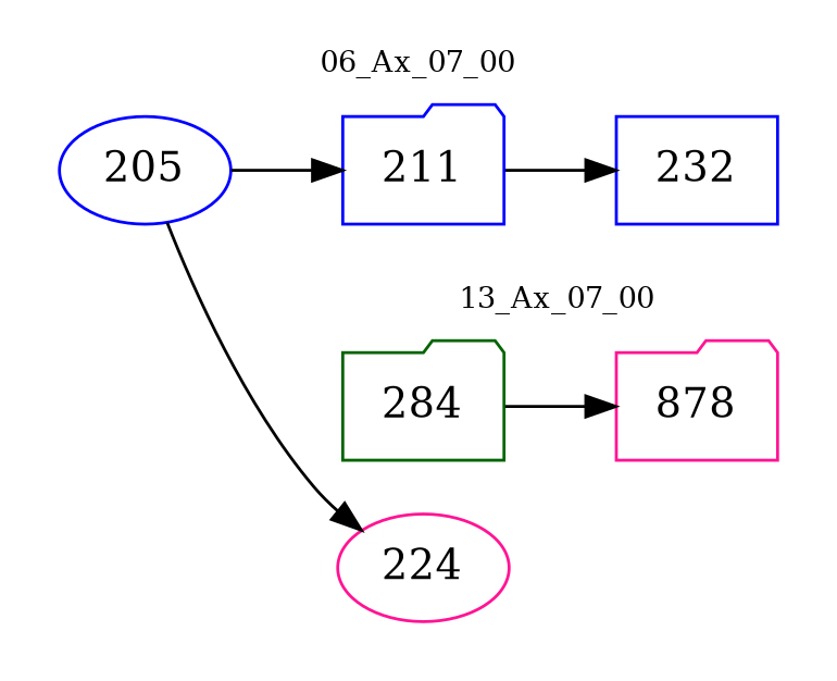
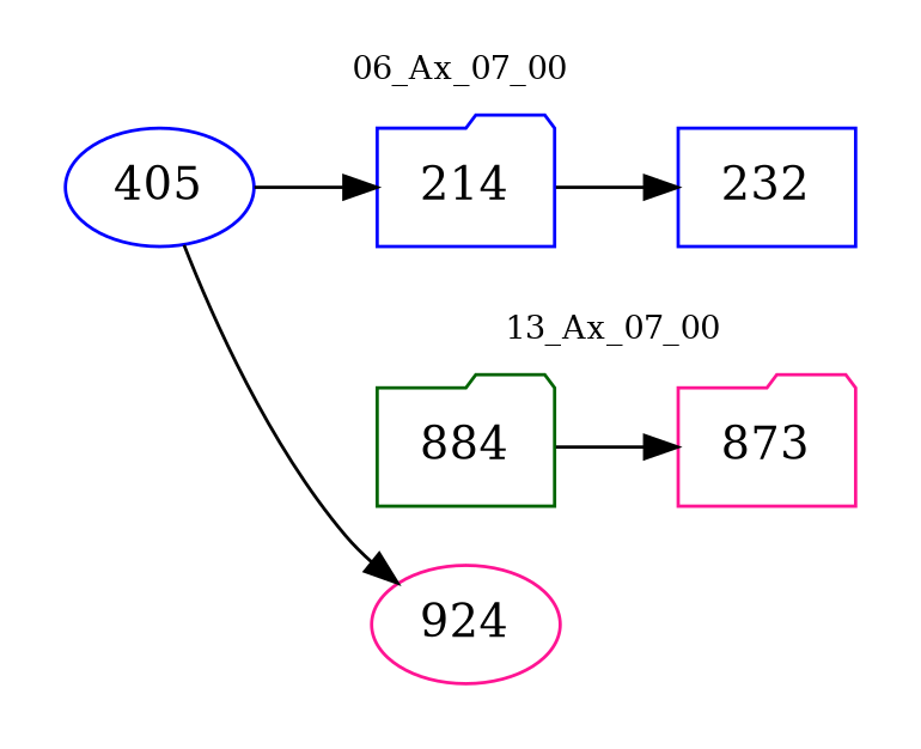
  digraph {
    rankdir=LR
    node [color=blue shape=folder]
    edge [color=black]
-   n1 [color=darkgreen label=284]
-   n2 [color=deeppink label=878]
-   n3 [color=deeppink label=224 shape=ellipse]
-   n4 [label=205 shape=ellipse]
-   n5 [label=211]
+   n1 [color=darkgreen label=884]
+   n2 [color=deeppink label=873]
+   n3 [color=deeppink label=924 shape=ellipse]
+   n4 [label=405 shape=ellipse]
+   n5 [label=214]
    n6 [label=232 shape=box]
    subgraph cluster_1 {
      color=white
      fontsize=10
      label="13_Ax_07_00"
      n1
      n2
      n3
    }
    subgraph cluster_2 {
      color=white
      fontsize=10
      label="06_Ax_07_00"
      n4
      n5
      n6
    }
    n1 -> n2
    n4 -> n3
    n4 -> n5
    n5 -> n6
  }
